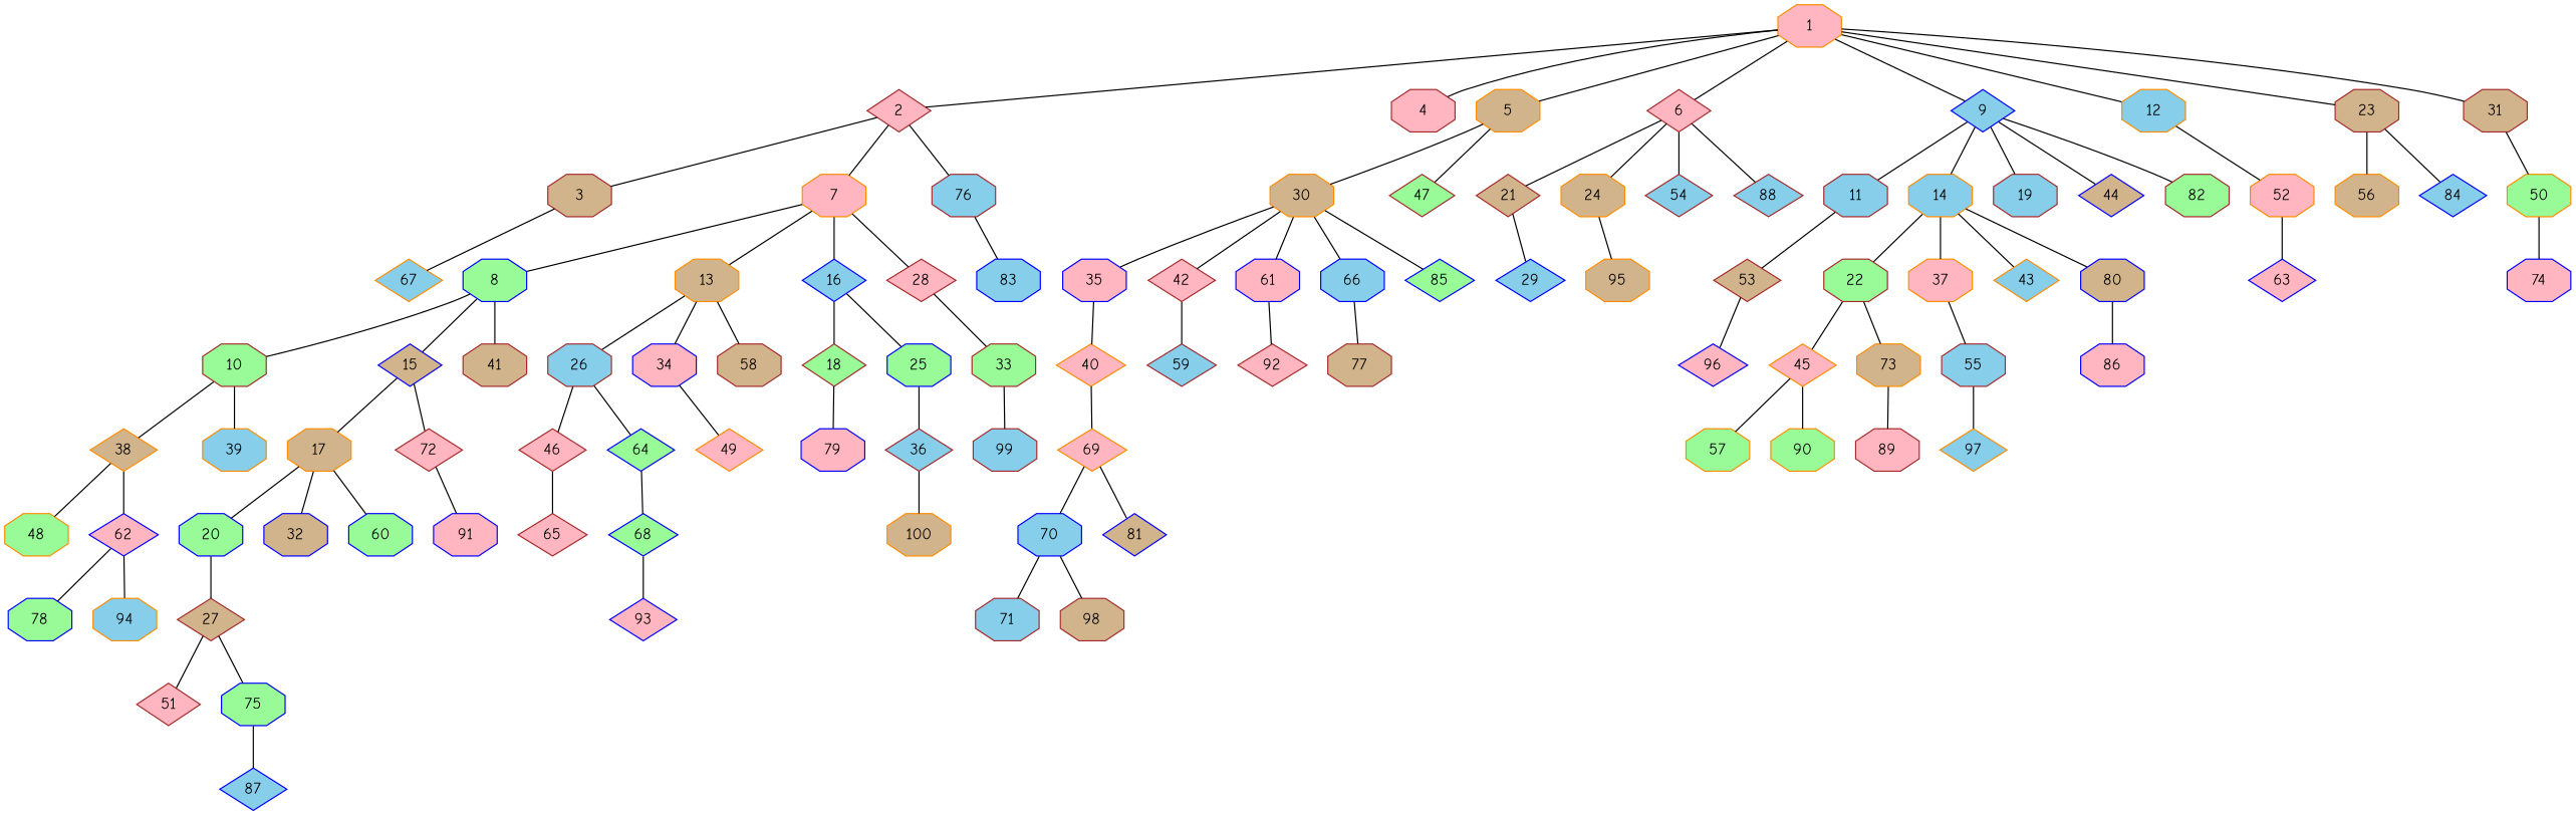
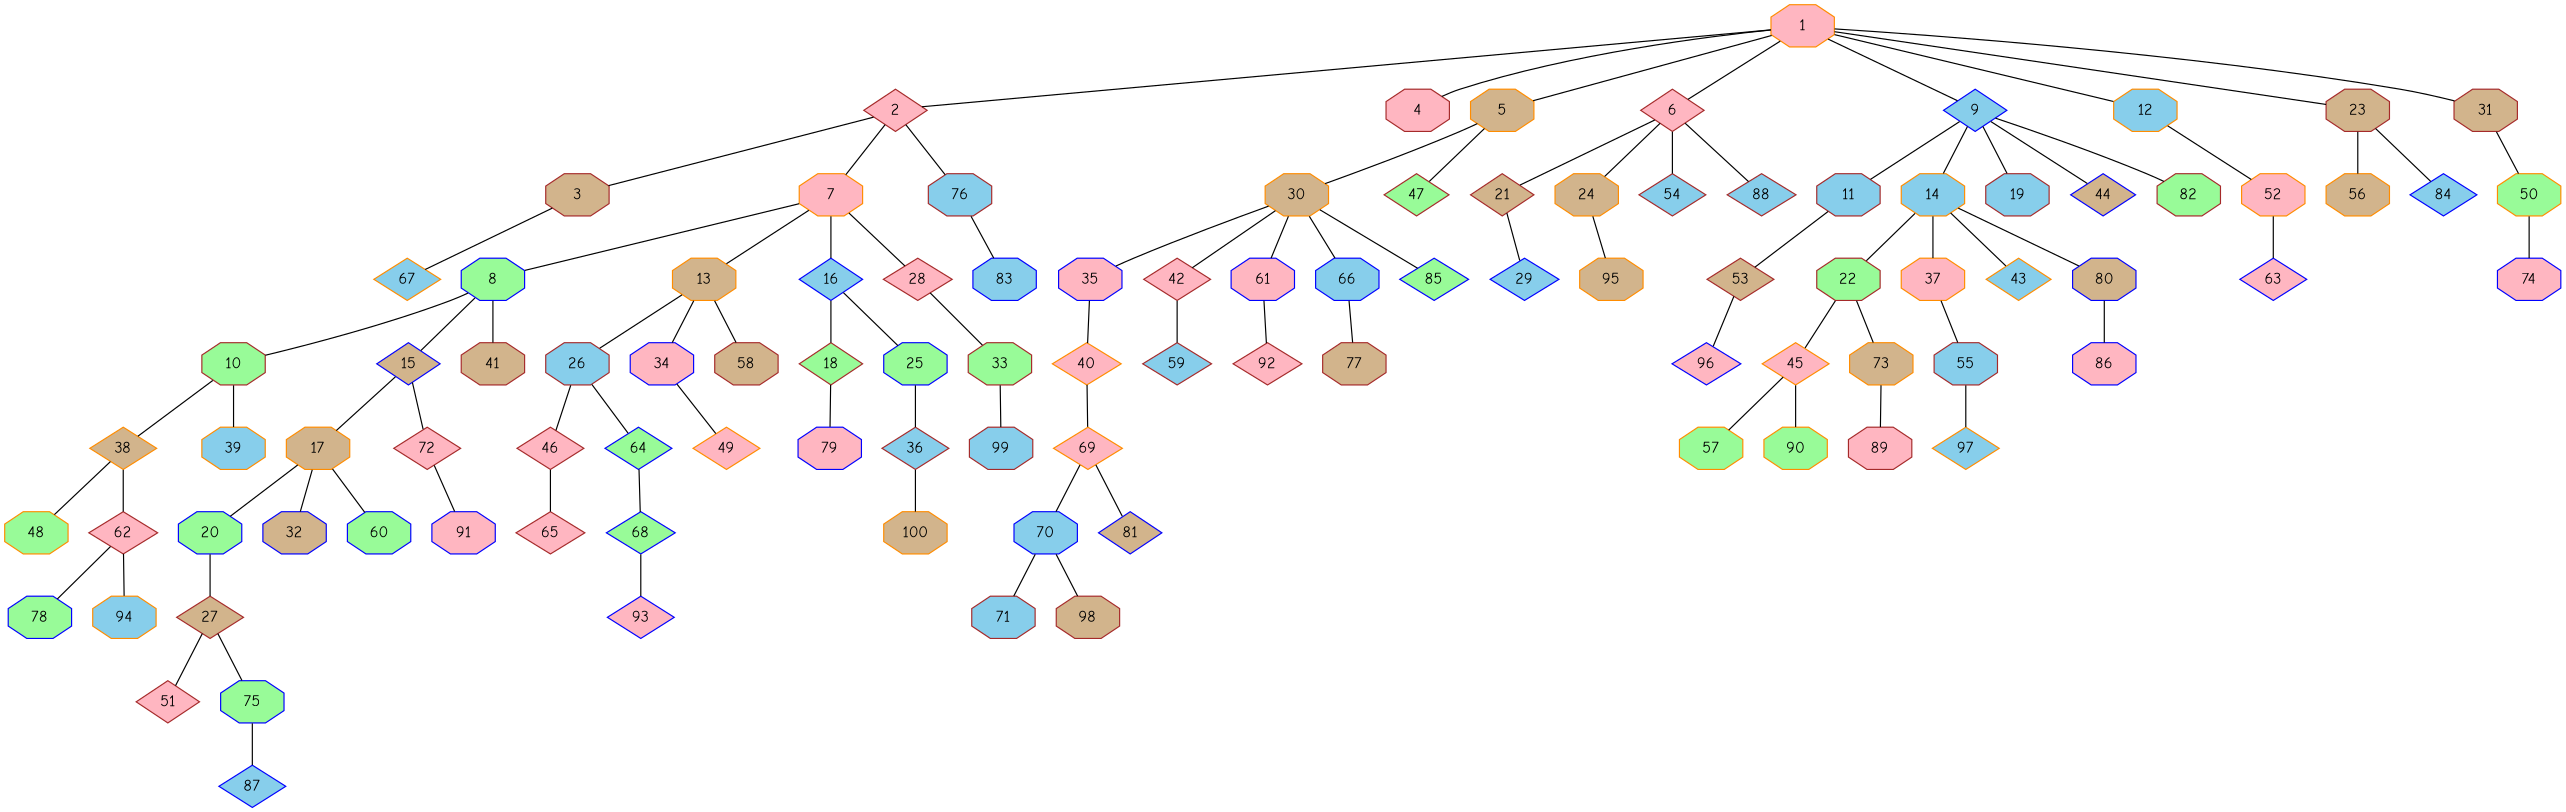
  graph {
    fontname="Comic Neue"
    node [color=brown fillcolor=lightpink fontname="Comic Neue" shape=octagon style=filled]
    edge [fontname="Comic Neue"]
    1 [color=darkorange]
    2 [shape=diamond]
    4
    5 [color=darkorange fillcolor=tan]
    6 [shape=diamond]
    9 [color=blue fillcolor=skyblue shape=diamond]
    12 [color=darkorange fillcolor=skyblue]
    23 [fillcolor=tan]
    31 [fillcolor=tan]
    3 [fillcolor=tan]
    7 [color=darkorange]
    76 [fillcolor=skyblue]
    30 [color=darkorange fillcolor=tan]
    47 [fillcolor=palegreen shape=diamond]
    21 [fillcolor=tan shape=diamond]
    24 [color=darkorange fillcolor=tan]
    54 [fillcolor=skyblue shape=diamond]
    88 [fillcolor=skyblue shape=diamond]
    11 [fillcolor=skyblue]
    14 [color=darkorange fillcolor=skyblue]
    19 [fillcolor=skyblue]
    44 [color=blue fillcolor=tan shape=diamond]
    82 [fillcolor=palegreen]
    52 [color=darkorange]
    56 [color=darkorange fillcolor=tan]
    84 [color=blue fillcolor=skyblue shape=diamond]
    50 [color=darkorange fillcolor=palegreen]
    67 [color=darkorange fillcolor=skyblue shape=diamond]
    8 [color=blue fillcolor=palegreen]
    13 [color=darkorange fillcolor=tan]
    16 [color=blue fillcolor=skyblue shape=diamond]
    28 [shape=diamond]
    83 [color=blue fillcolor=skyblue]
    35 [color=blue]
    42 [shape=diamond]
    61 [color=blue]
    66 [color=blue fillcolor=skyblue]
    85 [color=blue fillcolor=palegreen shape=diamond]
    29 [color=blue fillcolor=skyblue shape=diamond]
    95 [color=darkorange fillcolor=tan]
    53 [fillcolor=tan shape=diamond]
    22 [fillcolor=palegreen]
    37 [color=darkorange]
    43 [color=darkorange fillcolor=skyblue shape=diamond]
    80 [color=blue fillcolor=tan]
    63 [color=blue shape=diamond]
    74 [color=blue]
    10 [fillcolor=palegreen]
    15 [color=blue fillcolor=tan shape=diamond]
    41 [fillcolor=tan]
    26 [fillcolor=skyblue]
    34 [color=blue]
    58 [fillcolor=tan]
    18 [fillcolor=palegreen shape=diamond]
    25 [color=blue fillcolor=palegreen]
    33 [fillcolor=palegreen]
    40 [color=darkorange shape=diamond]
    59 [fillcolor=skyblue shape=diamond]
    92 [shape=diamond]
    77 [fillcolor=tan]
    38 [color=darkorange fillcolor=tan shape=diamond]
    39 [color=darkorange fillcolor=skyblue]
    17 [color=darkorange fillcolor=tan]
    72 [shape=diamond]
    46 [shape=diamond]
    64 [color=blue fillcolor=palegreen shape=diamond]
    49 [color=darkorange shape=diamond]
    79 [color=blue]
    36 [fillcolor=skyblue shape=diamond]
    99 [fillcolor=skyblue]
    48 [color=darkorange fillcolor=palegreen]
-   62 [color=blue shape=diamond]
+   62 [shape=diamond]
    20 [color=blue fillcolor=palegreen]
    32 [color=blue fillcolor=tan]
    60 [color=blue fillcolor=palegreen]
    91 [color=blue]
    96 [color=blue shape=diamond]
    45 [color=darkorange shape=diamond]
    73 [color=darkorange fillcolor=tan]
    55 [fillcolor=skyblue]
    86 [color=blue]
    78 [color=blue fillcolor=palegreen]
    94 [color=darkorange fillcolor=skyblue]
    65 [shape=diamond]
    68 [color=blue fillcolor=palegreen shape=diamond]
    57 [color=darkorange fillcolor=palegreen]
    90 [color=darkorange fillcolor=palegreen]
    89
    97 [color=darkorange fillcolor=skyblue shape=diamond]
    27 [fillcolor=tan shape=diamond]
    100 [color=darkorange fillcolor=tan]
    51 [shape=diamond]
    75 [color=blue fillcolor=palegreen]
    87 [color=blue fillcolor=skyblue shape=diamond]
    93 [color=blue shape=diamond]
    69 [color=darkorange shape=diamond]
    70 [color=blue fillcolor=skyblue]
    81 [color=blue fillcolor=tan shape=diamond]
    71 [fillcolor=skyblue]
    98 [fillcolor=tan]
    1 -- 2
    1 -- 4
    1 -- 5
    1 -- 6
    1 -- 9
    1 -- 12
    1 -- 23
    1 -- 31
    2 -- 3
    2 -- 7
    2 -- 76
    5 -- 30
    5 -- 47
    6 -- 21
    6 -- 24
    6 -- 54
    6 -- 88
    9 -- 11
    9 -- 14
    9 -- 19
    9 -- 44
    9 -- 82
    12 -- 52
    23 -- 56
    23 -- 84
    31 -- 50
    3 -- 67
    7 -- 8
    7 -- 13
    7 -- 16
    7 -- 28
    76 -- 83
    30 -- 35
    30 -- 42
    30 -- 61
    30 -- 66
    30 -- 85
    21 -- 29
    24 -- 95
    11 -- 53
    14 -- 22
    14 -- 37
    14 -- 43
    14 -- 80
    52 -- 63
    50 -- 74
    8 -- 10
    8 -- 15
    8 -- 41
    13 -- 26
    13 -- 34
    13 -- 58
    16 -- 18
    16 -- 25
    28 -- 33
    35 -- 40
    42 -- 59
    61 -- 92
    66 -- 77
    53 -- 96
    22 -- 45
    22 -- 73
    37 -- 55
    80 -- 86
    10 -- 38
    10 -- 39
    15 -- 17
    15 -- 72
    26 -- 46
    26 -- 64
    34 -- 49
    18 -- 79
    25 -- 36
    33 -- 99
    40 -- 69
    38 -- 48
    38 -- 62
    17 -- 20
    17 -- 32
    17 -- 60
    72 -- 91
    46 -- 65
    64 -- 68
    36 -- 100
    62 -- 78
    62 -- 94
    20 -- 27
    45 -- 57
    45 -- 90
    73 -- 89
    55 -- 97
    68 -- 93
    27 -- 51
    27 -- 75
    75 -- 87
    69 -- 70
    69 -- 81
    70 -- 71
    70 -- 98
  }
